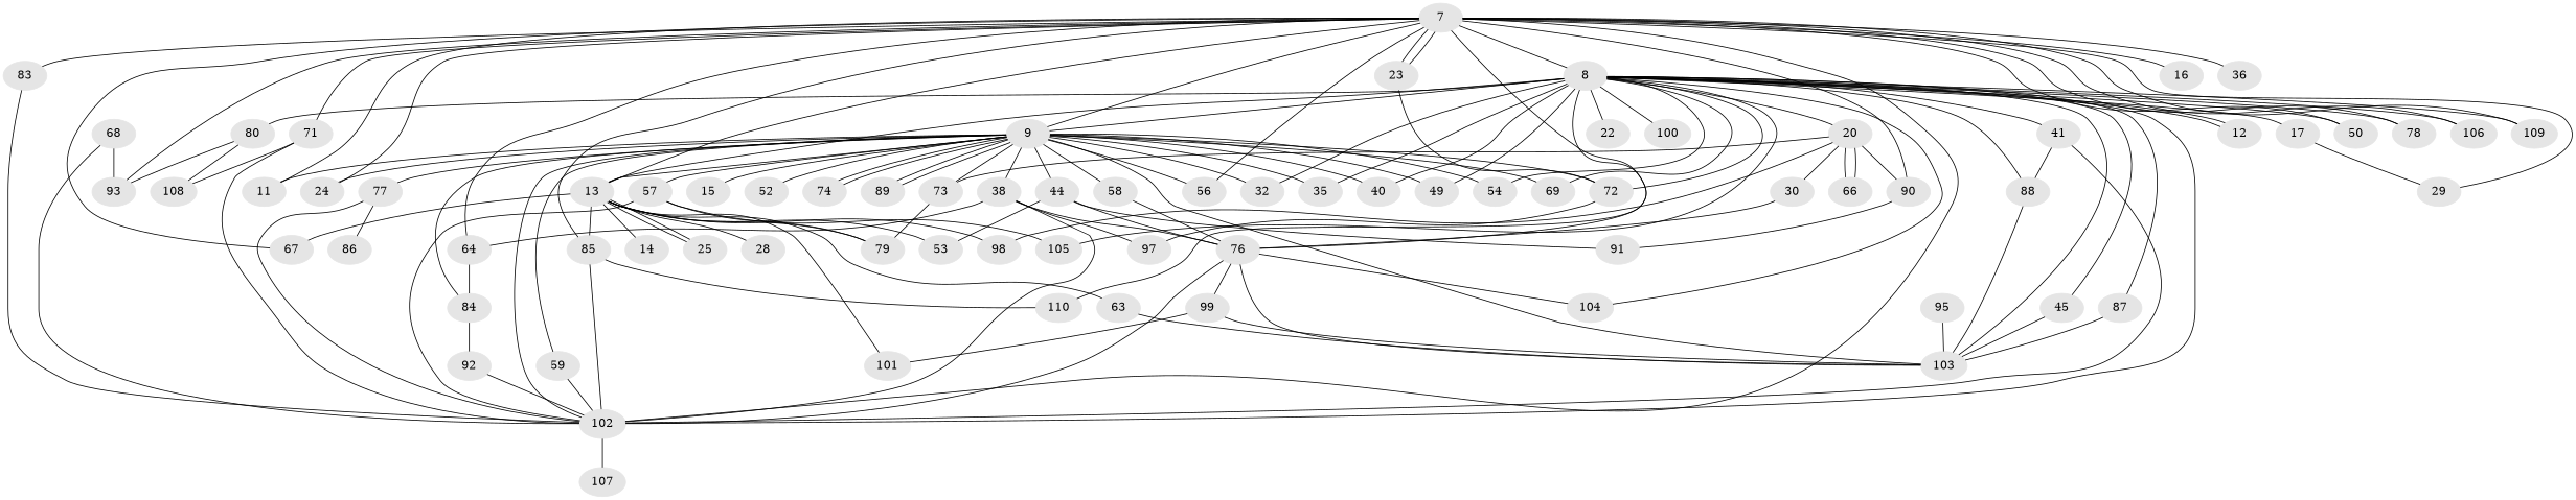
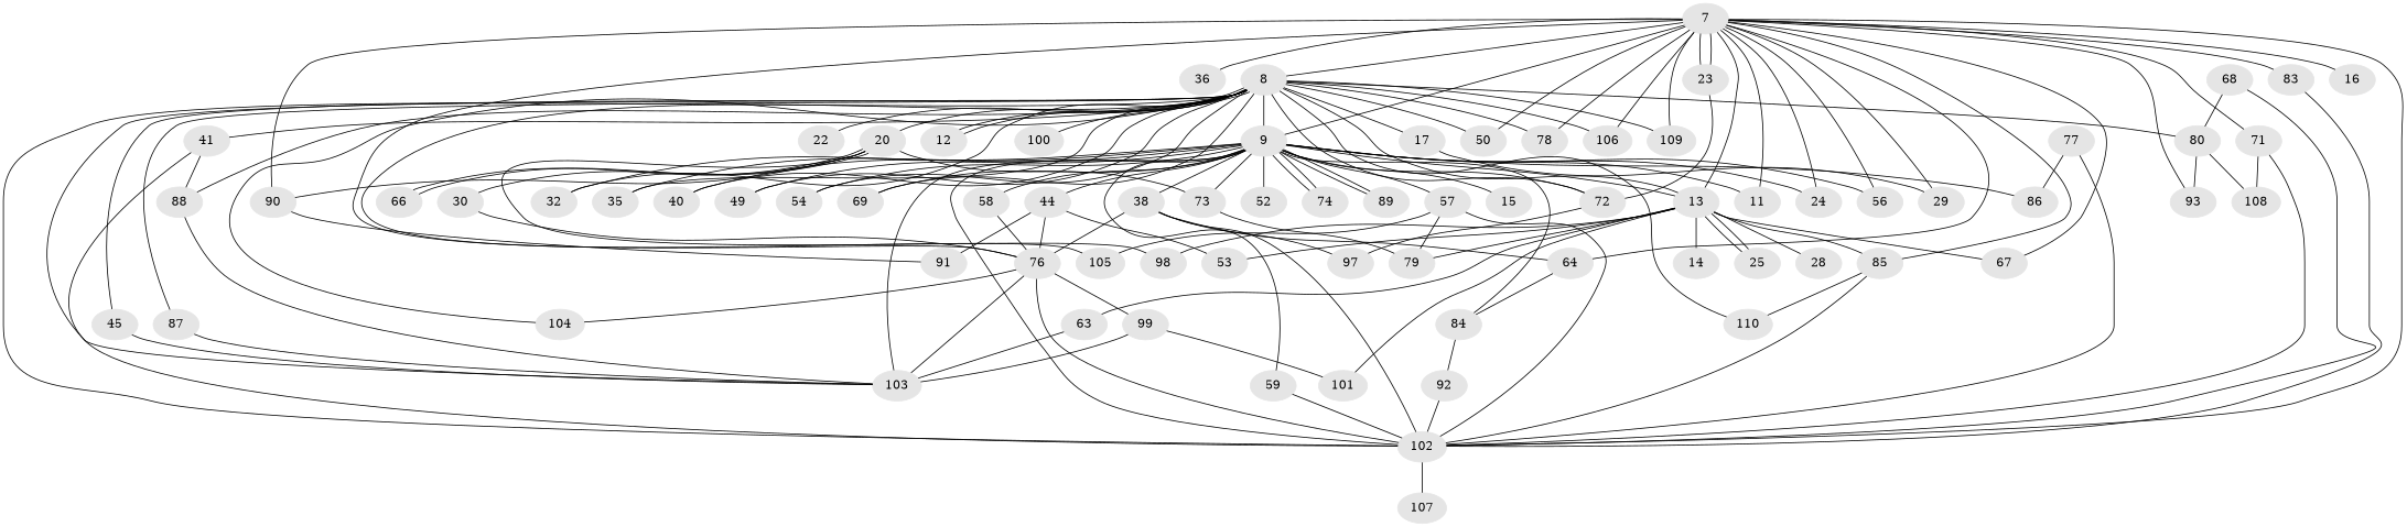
  graph {
    node [color=gray90 style=filled]
    7 [super="+3"]
    8 [super="+4"]
    9 [super="+5"]
    n4 [label=13 super="+6+2"]
    11
    16
    23
    24
    29
    36
    50
    56
    64
    67
    71
    76 [super="+65+27"]
    78
    83 [super="+37"]
    85 [super="+82"]
    90 [super="+46"]
    93
    102 [super="+62+75+51+96"]
    106
    109
    12
    17
    20
    22
    32
    35
    40
    41 [super="+31"]
    45
    49
    54
    69
    72 [super="+60"]
    80 [super="+39"]
    87
    100
    103 [super="+21+48"]
    104
    105
    110
    88
    15
    38
    44
    52
    57
    58
    59
    73 [super="+47+55"]
    74
    84
    86
    89
    14
    25
    28
    53
    63
    79 [super="+70"]
    98
    101
    108
    99
    91
    107
    30
    66
    97
-   95
    92
    77
    68
    7 -- 8 [weight=6]
    7 -- 9 [weight=4]
    7 -- n4 [weight=6]
    7 -- 11
    7 -- 16 [weight=2]
    7 -- 23
    7 -- 23
    7 -- 24
    7 -- 29
    7 -- 36 [weight=2]
    7 -- 50
    7 -- 56
    7 -- 64
    7 -- 67
    7 -- 71
    7 -- 76 [weight=4]
    7 -- 78
    7 -- 83 [weight=2]
    7 -- 85
    7 -- 90 [weight=2]
    7 -- 93
    7 -- 102 [weight=2]
    7 -- 106
    7 -- 109
    8 -- 9 [weight=6]
    8 -- n4 [weight=9]
    8 -- 50
    8 -- 78
    8 -- 102 [weight=4]
    8 -- 106
    8 -- 109
    8 -- 12
    8 -- 12
    8 -- 17 [weight=2]
    8 -- 20 [weight=2]
    8 -- 22 [weight=2]
    8 -- 32
    8 -- 35
    8 -- 40
    8 -- 41 [weight=2]
    8 -- 45
    8 -- 49
    8 -- 54
    8 -- 69
    8 -- 72
    8 -- 80 [weight=3]
    8 -- 87
    8 -- 100 [weight=2]
    8 -- 103
    8 -- 104
    8 -- 105
    8 -- 110
    8 -- 88
    9 -- n4 [weight=6]
    9 -- 11
    9 -- 24
    9 -- 56
    9 -- 102 [weight=2]
    9 -- 32
    9 -- 35
    9 -- 40
    9 -- 49
    9 -- 54
    9 -- 69
    9 -- 72 [weight=2]
    9 -- 103 [weight=4]
    9 -- 15 [weight=2]
    9 -- 38
    9 -- 44
    9 -- 52 [weight=2]
    9 -- 57
    9 -- 58
    9 -- 59
    9 -- 73 [weight=2]
    9 -- 74
    9 -- 74
    9 -- 84
-   9 -- 77
+   9 -- 86
    9 -- 89
    9 -- 89
    n4 -- 67
    n4 -- 85 [weight=2]
    n4 -- 14 [weight=2]
    n4 -- 25
    n4 -- 25
    n4 -- 28 [weight=2]
    n4 -- 53
    n4 -- 63
    n4 -- 79
    n4 -- 98
    n4 -- 101
    23 -- 72
    64 -- 84
    71 -- 102
    71 -- 108
    76 -- 102
    76 -- 103
    76 -- 104
    76 -- 99
    83 -- 102
    85 -- 102 [weight=2]
    85 -- 110
    90 -- 91
    102 -- 107 [weight=2]
    17 -- 29
    20 -- 90
    20 -- 73 [weight=2]
    20 -- 98
    20 -- 30
    20 -- 66
    20 -- 66
    41 -- 102
    41 -- 88
    45 -- 103
    72 -- 97
    80 -- 93
    80 -- 108
    87 -- 103
    88 -- 103
    38 -- 64
    38 -- 76
    38 -- 102
    38 -- 97
    44 -- 76
    44 -- 53
    44 -- 91
    57 -- 102
    57 -- 105
    57 -- 79
    58 -- 76
    59 -- 102
    73 -- 79
    84 -- 92
    63 -- 103
    99 -- 103
    99 -- 101
    30 -- 76
-   95 -- 103
    92 -- 102
    77 -- 102
    77 -- 86
    68 -- 102
-   68 -- 93
+   68 -- 80
  }
